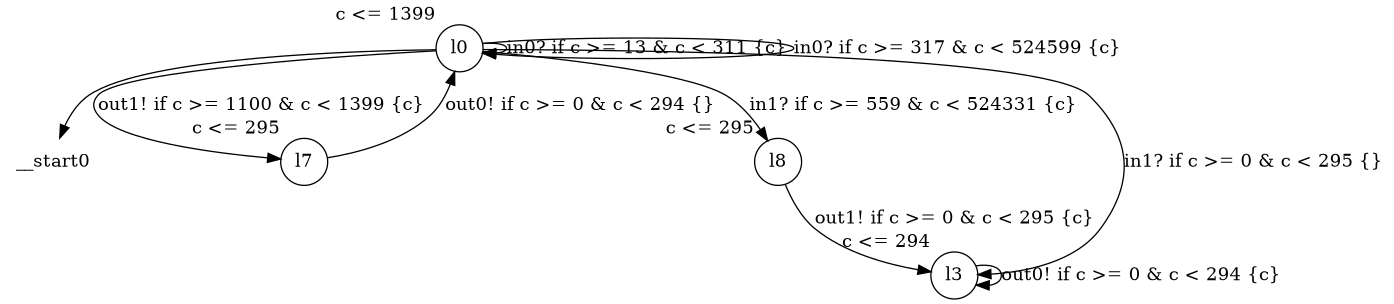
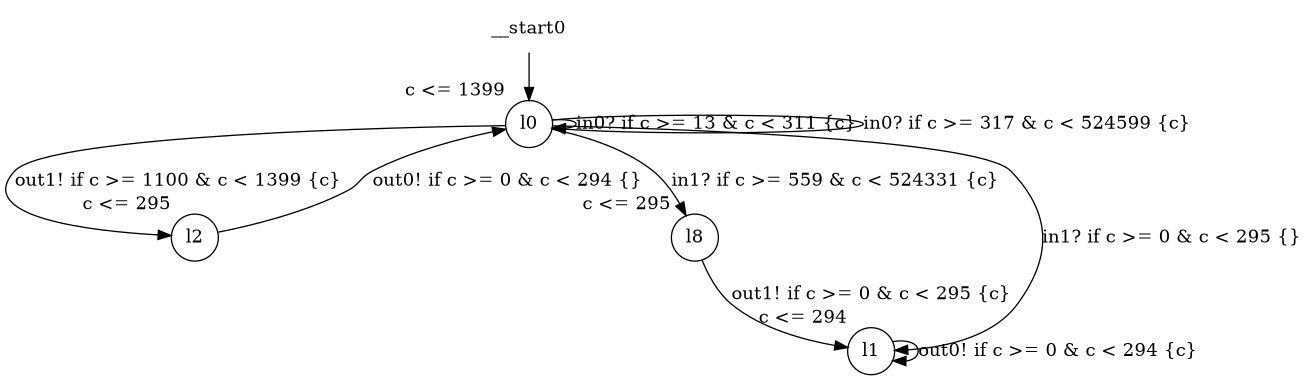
  digraph {
    node [shape=circle margin=0 xlabel="c <= 295"]
    __start0 [shape=none margin="" xlabel=""]
    n2 [label=l0 xlabel="c <= 1399"]
-   n3 [label=l7]
+   n3 [label=l2]
    n4 [label=l8]
-   n5 [label=l3 xlabel="c <= 294"]
-   n2 -> __start0
+   n5 [label=l1 xlabel="c <= 294"]
+   __start0 -> n2
    n2 -> n2 [label="in0? if c >= 13 & c < 311 {c} "]
    n2 -> n2 [label="in0? if c >= 317 & c < 524599 {c} "]
    n2 -> n3 [label="out1! if c >= 1100 & c < 1399 {c} "]
    n2 -> n4 [label="in1? if c >= 559 & c < 524331 {c} "]
    n2 -> n5 [label="in1? if c >= 0 & c < 295 {} "]
    n3 -> n2 [label="out0! if c >= 0 & c < 294 {} "]
    n4 -> n5 [label="out1! if c >= 0 & c < 295 {c} "]
    n5 -> n5 [label="out0! if c >= 0 & c < 294 {c} "]
  }
